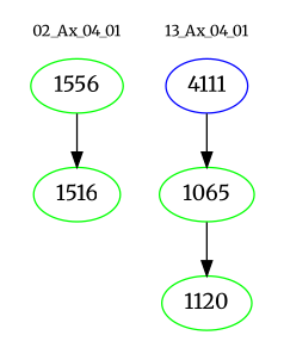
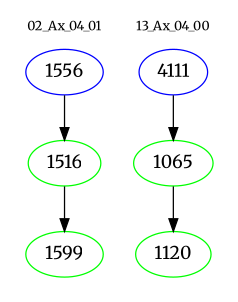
  digraph {
    fontname=Merriweather
    node [color=green fontname=Merriweather]
    edge [color=black fontname=Merriweather]
-   n1 [label=1556]
+   n1 [color=blue label=1556]
    n2 [label=1516]
+   n3 [label=1599]
    n4 [color=blue label=4111]
    n5 [label=1065]
    n6 [label=1120]
    subgraph cluster_1 {
      color=white
      fontsize=10
      label="02_Ax_04_01"
      n1
      n2
+     n3
    }
    subgraph cluster_2 {
      color=white
      fontsize=10
-     label="13_Ax_04_01"
+     label="13_Ax_04_00"
      n4
      n5
      n6
    }
    n1 -> n2
+   n2 -> n3
    n4 -> n5
    n5 -> n6
  }
